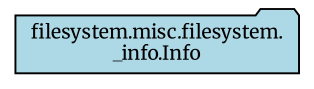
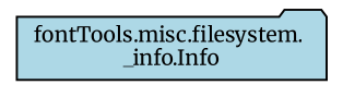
  digraph {
    rankdir=LR
    fontname=Merriweather
-   n1 [color=black fillcolor=lightblue fontname=Merriweather fontsize=10 height=0.2 label="filesystem.misc.filesystem.\l_info.Info" shape=folder style=filled width=0.4]
+   n1 [color=black fillcolor=lightblue fontname=Merriweather fontsize=10 height=0.2 label="fontTools.misc.filesystem.\l_info.Info" shape=folder style=filled width=0.4]
  }
